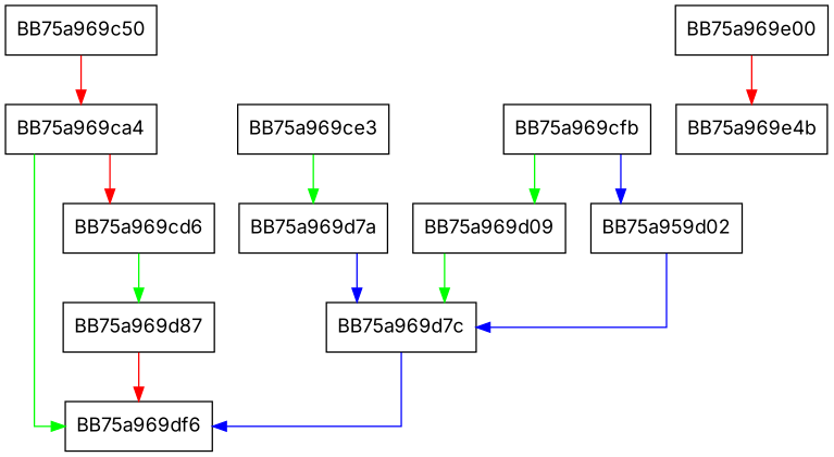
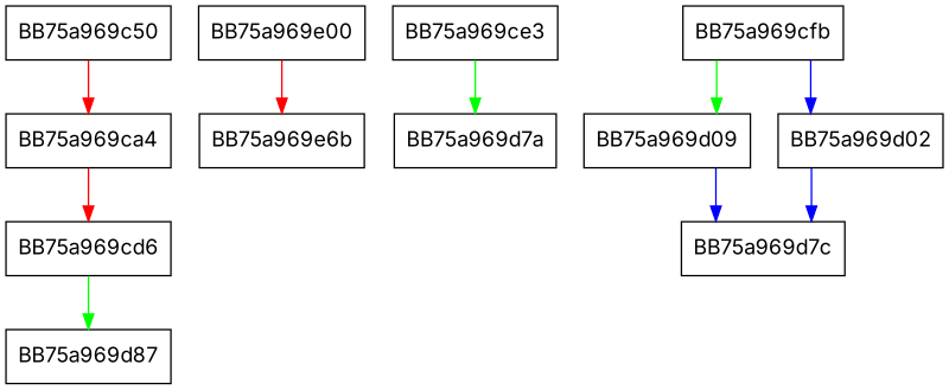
  digraph {
    fontname=Inter
    splines=ortho
    node [fontname=Inter shape=box]
    edge [color=blue fontname=Inter]
    BB75a969c50
    BB75a969ca4
    BB75a969e00
-   BB75a969e6b [label=BB75a969e4b]
-   BB75a969df6
+   BB75a969e6b
    BB75a969cd6
    BB75a969d87
    BB75a969ce3
    BB75a969d7a
    BB75a969d7c
    BB75a969cfb
    BB75a969d09
-   BB75a969d02 [label=BB75a959d02]
+   BB75a969d02
    BB75a969c50 -> BB75a969ca4 [color=red]
-   BB75a969ca4 -> BB75a969df6 [color=green]
    BB75a969ca4 -> BB75a969cd6 [color=red]
    BB75a969e00 -> BB75a969e6b [color=red]
    BB75a969cd6 -> BB75a969d87 [color=green]
-   BB75a969d87 -> BB75a969df6 [color=red]
    BB75a969ce3 -> BB75a969d7a [color=green]
-   BB75a969d7a -> BB75a969d7c
-   BB75a969d7c -> BB75a969df6
    BB75a969cfb -> BB75a969d09 [color=green]
    BB75a969cfb -> BB75a969d02
-   BB75a969d09 -> BB75a969d7c [color=green]
+   BB75a969d09 -> BB75a969d7c
    BB75a969d02 -> BB75a969d7c
  }
